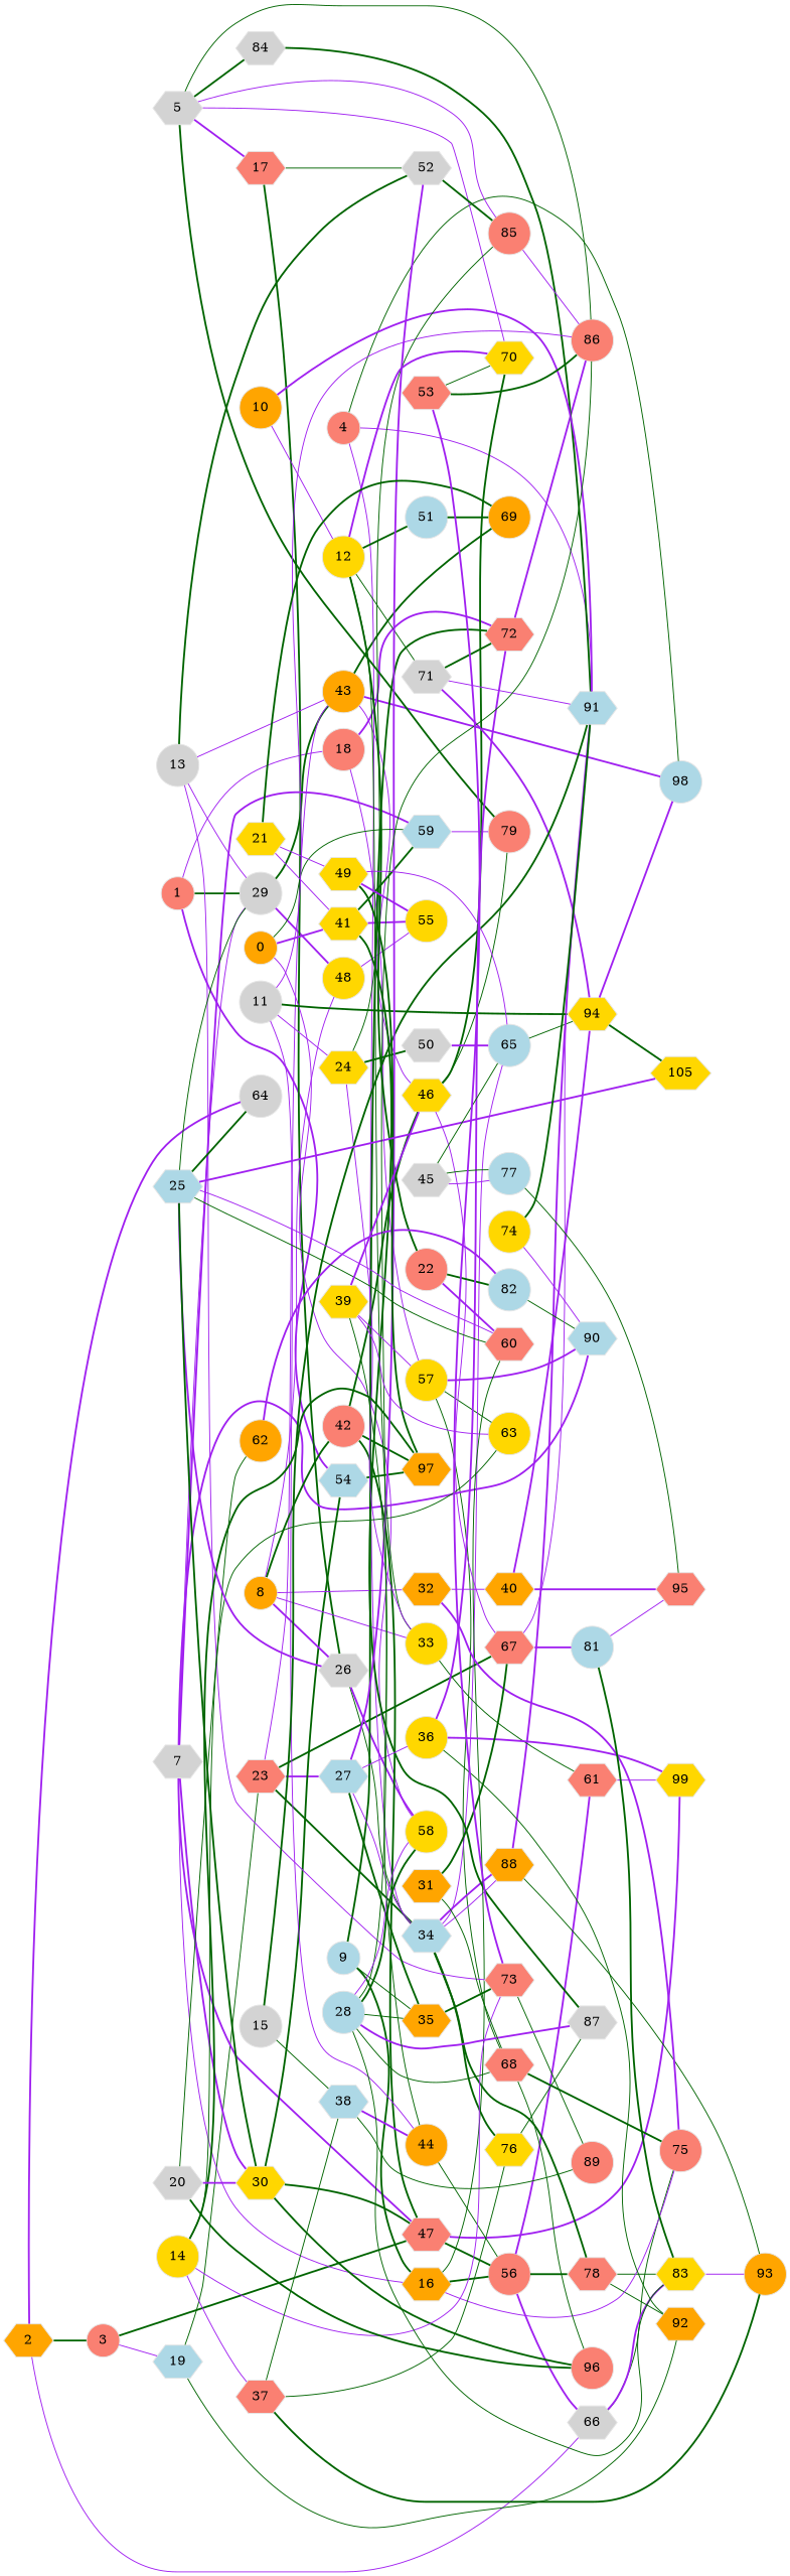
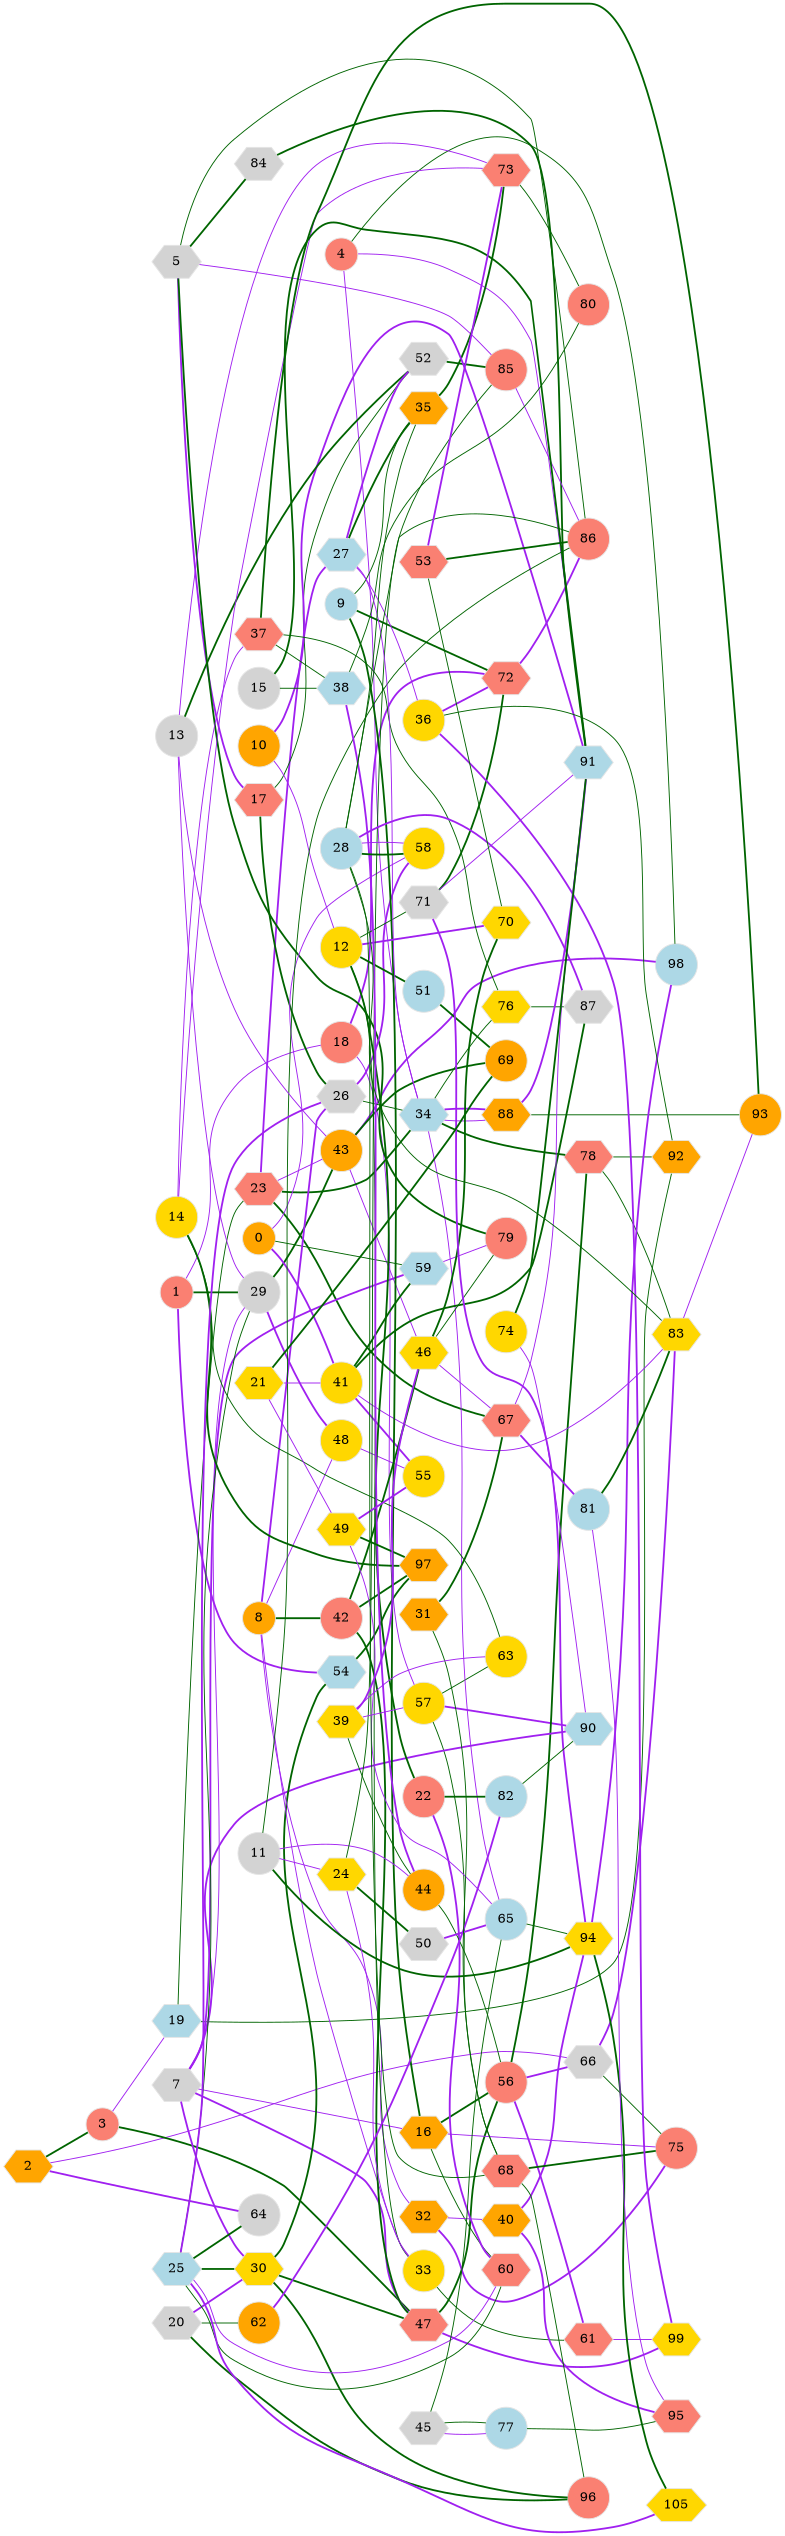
  graph {
    rankdir=LR
    node [color=gray90 fillcolor=salmon shape=hexagon style=filled]
    edge [color=darkgreen style=bold]
    1 [shape=circle]
    18 [shape=circle]
    29 [fillcolor=lightgrey shape=circle]
    54 [fillcolor=lightblue]
    72
    57 [fillcolor=gold shape=circle]
    48 [fillcolor=gold shape=circle]
    43 [fillcolor=orange shape=circle]
    97 [fillcolor=orange]
    2 [fillcolor=orange]
    3 [shape=circle]
    64 [fillcolor=lightgrey shape=circle]
    66 [fillcolor=lightgrey]
    19 [fillcolor=lightblue]
    47
    75 [shape=circle]
    83 [fillcolor=gold]
    92 [fillcolor=orange]
    23
    56 [shape=circle]
    99 [fillcolor=gold]
    4 [shape=circle]
    34 [fillcolor=lightblue]
    91 [fillcolor=lightblue]
    98 [fillcolor=lightblue shape=circle]
    65 [fillcolor=lightblue shape=circle]
    76 [fillcolor=gold]
    78
    88 [fillcolor=orange]
    5 [fillcolor=lightgrey]
    17
    70 [fillcolor=gold]
    79 [shape=circle]
    84 [fillcolor=lightgrey]
    85 [shape=circle]
    86 [shape=circle]
    26 [fillcolor=lightgrey]
    52 [fillcolor=lightgrey]
    n39 [fillcolor=orange label=0 shape=circle]
-   41 [fillcolor=gold]
+   41 [fillcolor=gold shape=circle]
    58 [fillcolor=gold shape=circle]
    59 [fillcolor=lightblue]
    87 [fillcolor=lightgrey]
    55 [fillcolor=gold shape=circle]
    7 [fillcolor=lightgrey]
    16 [fillcolor=orange]
    30 [fillcolor=gold]
    90 [fillcolor=lightblue]
    60
    96 [shape=circle]
    8 [fillcolor=orange shape=circle]
    32 [fillcolor=orange]
    33 [fillcolor=gold shape=circle]
    42 [shape=circle]
    40 [fillcolor=orange]
    61
    46 [fillcolor=gold]
    9 [fillcolor=lightblue shape=circle]
    35 [fillcolor=orange]
    73
    10 [fillcolor=orange shape=circle]
    12 [fillcolor=gold shape=circle]
    22 [shape=circle]
    51 [fillcolor=lightblue shape=circle]
    71 [fillcolor=lightgrey]
    11 [fillcolor=lightgrey shape=circle]
    24 [fillcolor=gold]
    44 [fillcolor=orange shape=circle]
    94 [fillcolor=gold]
    50 [fillcolor=lightgrey]
    n71 [fillcolor=gold label=105]
    82 [fillcolor=lightblue shape=circle]
    69 [fillcolor=orange shape=circle]
    13 [fillcolor=lightgrey shape=circle]
-   89 [shape=circle]
+   89 [shape=circle label=80]
    14 [fillcolor=gold shape=circle]
    37
    63 [fillcolor=gold shape=circle]
    38 [fillcolor=lightblue]
    93 [fillcolor=orange shape=circle]
    15 [fillcolor=lightgrey shape=circle]
    68
    27 [fillcolor=lightblue]
    67
    20 [fillcolor=lightgrey]
    62 [fillcolor=orange shape=circle]
    21 [fillcolor=gold]
    49 [fillcolor=gold]
    36 [fillcolor=gold shape=circle]
    81 [fillcolor=lightblue shape=circle]
    25 [fillcolor=lightblue]
    28 [fillcolor=lightblue shape=circle]
    31 [fillcolor=orange]
    95
    39 [fillcolor=gold]
    77 [fillcolor=lightblue shape=circle]
    45 [fillcolor=lightgrey]
    53
    74 [fillcolor=gold shape=circle]
    1 -- 18 [color=purple style=solid]
    1 -- 29
    1 -- 54 [color=purple]
    18 -- 72 [color=purple]
    18 -- 57 [color=purple style=solid]
    29 -- 48 [color=purple]
    29 -- 43
    54 -- 97
    72 -- 86 [color=purple]
    57 -- 90 [color=purple]
    57 -- 63 [style=solid]
    57 -- 68 [style=solid]
    48 -- 55 [color=purple style=solid]
    43 -- 98 [color=purple]
    43 -- 46 [color=purple style=solid]
    43 -- 69
    2 -- 3
    2 -- 64 [color=purple]
    2 -- 66 [color=purple style=solid]
    3 -- 19 [color=purple style=solid]
    3 -- 47
    66 -- 75 [style=solid]
    66 -- 83 [color=purple]
    19 -- 92 [style=solid]
    19 -- 23 [style=solid]
    47 -- 56
    47 -- 99 [color=purple]
    83 -- 93 [color=purple style=solid]
    23 -- 43 [color=purple style=solid]
    23 -- 34
    23 -- 27 [color=purple]
    23 -- 67
    56 -- 66 [color=purple]
    56 -- 78
    56 -- 61 [color=purple]
    4 -- 34 [color=purple style=solid]
    4 -- 91 [color=purple style=solid]
    4 -- 98 [style=solid]
    34 -- 65 [color=purple style=solid]
-   34 -- 76
+   34 -- 76 [style=solid]
    34 -- 78
    34 -- 88 [color=purple style=solid]
    34 -- 88 [color=purple]
    65 -- 94 [style=solid]
    76 -- 87 [style=solid]
    78 -- 83 [style=solid]
    78 -- 92 [style=solid]
    88 -- 91 [color=purple]
    88 -- 93 [style=solid]
    5 -- 17 [color=purple]
-   5 -- 70 [color=purple style=solid]
    5 -- 79
    5 -- 84
    5 -- 85 [color=purple style=solid]
    5 -- 86 [style=solid]
    17 -- 26
    17 -- 52 [style=solid]
    84 -- 91
    85 -- 86 [color=purple style=solid]
    26 -- 34 [style=solid]
    26 -- 58 [color=purple]
    52 -- 85
    n39 -- 41 [color=purple]
    n39 -- 58 [color=purple style=solid]
    n39 -- 59 [style=solid]
+   41 -- 83 [color=purple style=solid]
    41 -- 59
    41 -- 87
    41 -- 55 [color=purple]
    59 -- 79 [color=purple style=solid]
    7 -- 29 [color=purple style=solid]
    7 -- 47 [color=purple]
    7 -- 59 [color=purple]
    7 -- 16 [color=purple style=solid]
    7 -- 30 [color=purple]
    7 -- 90 [color=purple]
    16 -- 75 [color=purple style=solid]
    16 -- 56
    16 -- 60 [style=solid]
    30 -- 54
    30 -- 47
    30 -- 96
    8 -- 48 [color=purple style=solid]
    8 -- 26 [color=purple]
    8 -- 32 [color=purple style=solid]
    8 -- 33 [color=purple style=solid]
    8 -- 42
    32 -- 75 [color=purple]
    32 -- 40 [color=purple style=solid]
    33 -- 61 [style=solid]
    42 -- 97
    42 -- 47
    42 -- 46
    40 -- 94 [color=purple]
    40 -- 95 [color=purple]
    61 -- 99 [color=purple style=solid]
    46 -- 70
    46 -- 79 [style=solid]
    46 -- 67 [color=purple style=solid]
    9 -- 72
    9 -- 16
    9 -- 35 [style=solid]
    35 -- 73
    73 -- 89 [style=solid]
    10 -- 91 [color=purple]
    10 -- 12 [color=purple style=solid]
    12 -- 70 [color=purple]
    12 -- 33 [style=solid]
    12 -- 22
    12 -- 51
    12 -- 71 [style=solid]
    22 -- 60 [color=purple]
    22 -- 82
    51 -- 69
    71 -- 72
    71 -- 91 [color=purple style=solid]
    71 -- 94 [color=purple]
-   11 -- 86 [color=purple style=solid]
+   11 -- 86 [style=solid]
    11 -- 24 [color=purple style=solid]
    11 -- 44 [color=purple style=solid]
    11 -- 94
    24 -- 85 [style=solid]
    24 -- 33 [color=purple style=solid]
    24 -- 50
    44 -- 56 [style=solid]
    94 -- 98 [color=purple]
    94 -- n71
    50 -- 65 [color=purple]
    82 -- 90 [style=solid]
    13 -- 29 [color=purple style=solid]
    13 -- 43 [color=purple style=solid]
    13 -- 52
    13 -- 73 [color=purple style=solid]
    14 -- 97
    14 -- 73 [color=purple style=solid]
    14 -- 37 [color=purple style=solid]
    14 -- 63 [style=solid]
    37 -- 76 [style=solid]
    37 -- 38 [style=solid]
    37 -- 93
    38 -- 44 [color=purple]
    38 -- 89 [style=solid]
    15 -- 91
    15 -- 38 [style=solid]
    68 -- 75
    68 -- 96 [style=solid]
    27 -- 34 [color=purple style=solid]
    27 -- 52 [color=purple]
    27 -- 35
    27 -- 36 [color=purple style=solid]
    67 -- 91 [color=purple style=solid]
    67 -- 81 [color=purple]
    20 -- 30 [color=purple]
    20 -- 96
    20 -- 62 [style=solid]
    62 -- 82 [color=purple]
    21 -- 41 [color=purple style=solid]
    21 -- 69
    21 -- 49 [color=purple style=solid]
    49 -- 97
    49 -- 65 [color=purple style=solid]
    49 -- 55 [color=purple]
    36 -- 72 [color=purple]
    36 -- 92 [style=solid]
    36 -- 99 [color=purple]
    81 -- 83
    81 -- 95 [color=purple style=solid]
    25 -- 29 [style=solid]
    25 -- 64
    25 -- 26 [color=purple]
    25 -- 30
    25 -- 60 [style=solid]
    25 -- 60 [color=purple style=solid]
    25 -- n71 [color=purple]
    28 -- 83 [style=solid]
    28 -- 86 [style=solid]
    28 -- 58
    28 -- 58 [color=purple style=solid]
    28 -- 87 [color=purple]
    28 -- 35 [style=solid]
    28 -- 68 [style=solid]
    31 -- 68 [style=solid]
    31 -- 67
    39 -- 57 [color=purple style=solid]
    39 -- 46 [color=purple]
    39 -- 44 [style=solid]
    39 -- 63 [color=purple style=solid]
    77 -- 95 [style=solid]
    45 -- 65 [style=solid]
    45 -- 77 [color=purple style=solid]
    45 -- 77 [style=solid]
    53 -- 70 [style=solid]
    53 -- 86
    53 -- 73 [color=purple]
    74 -- 91
    74 -- 90 [color=purple style=solid]
  }
